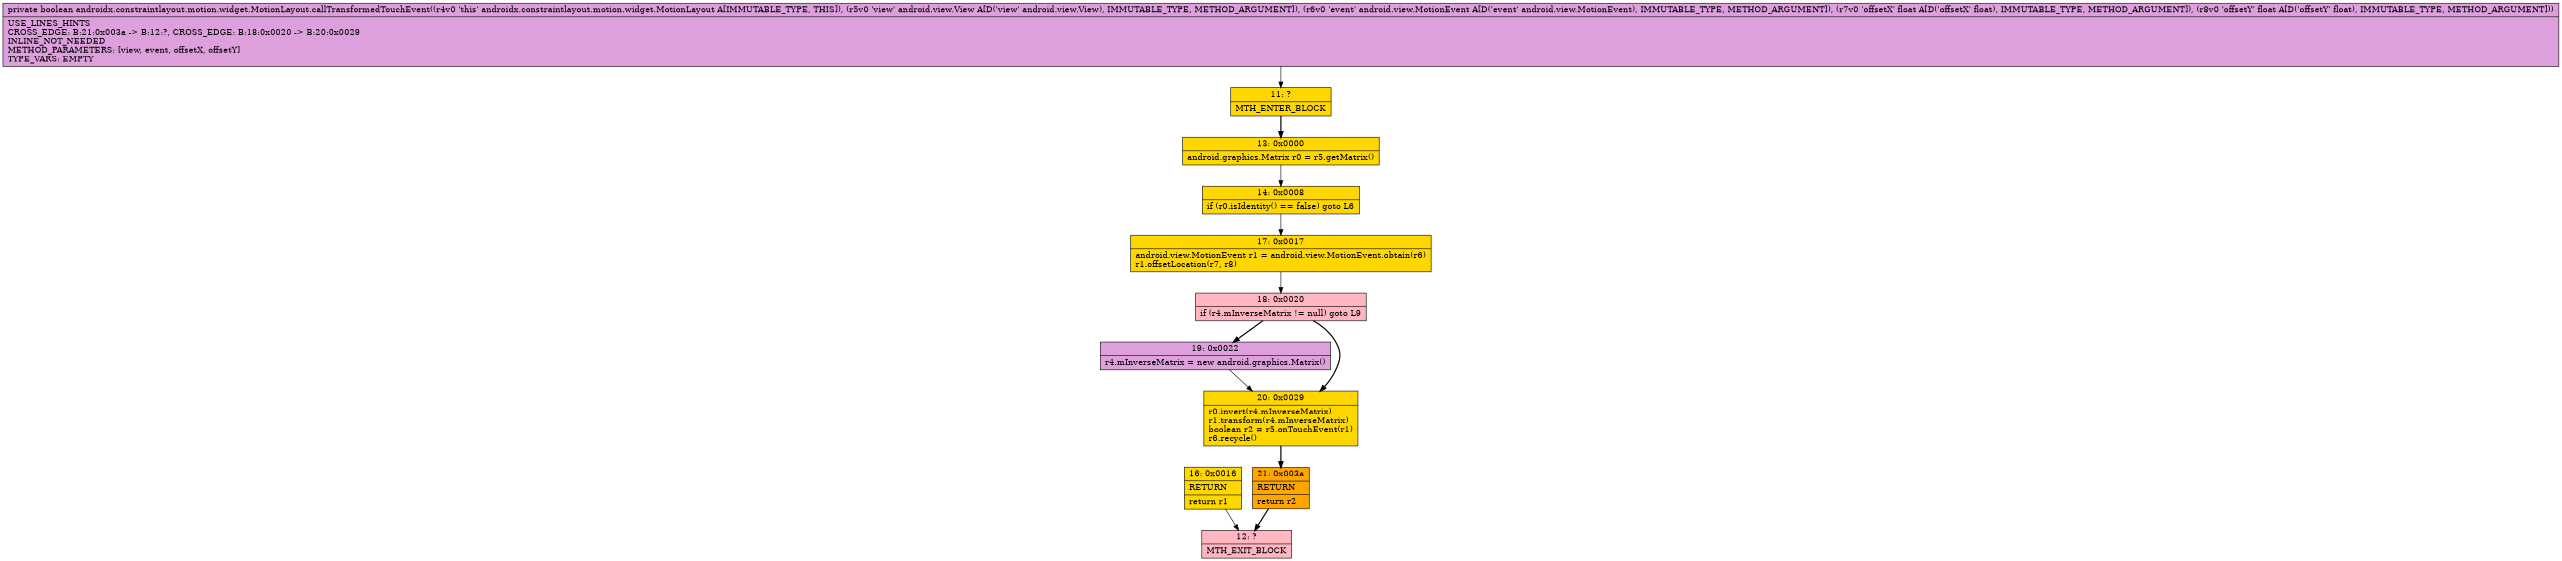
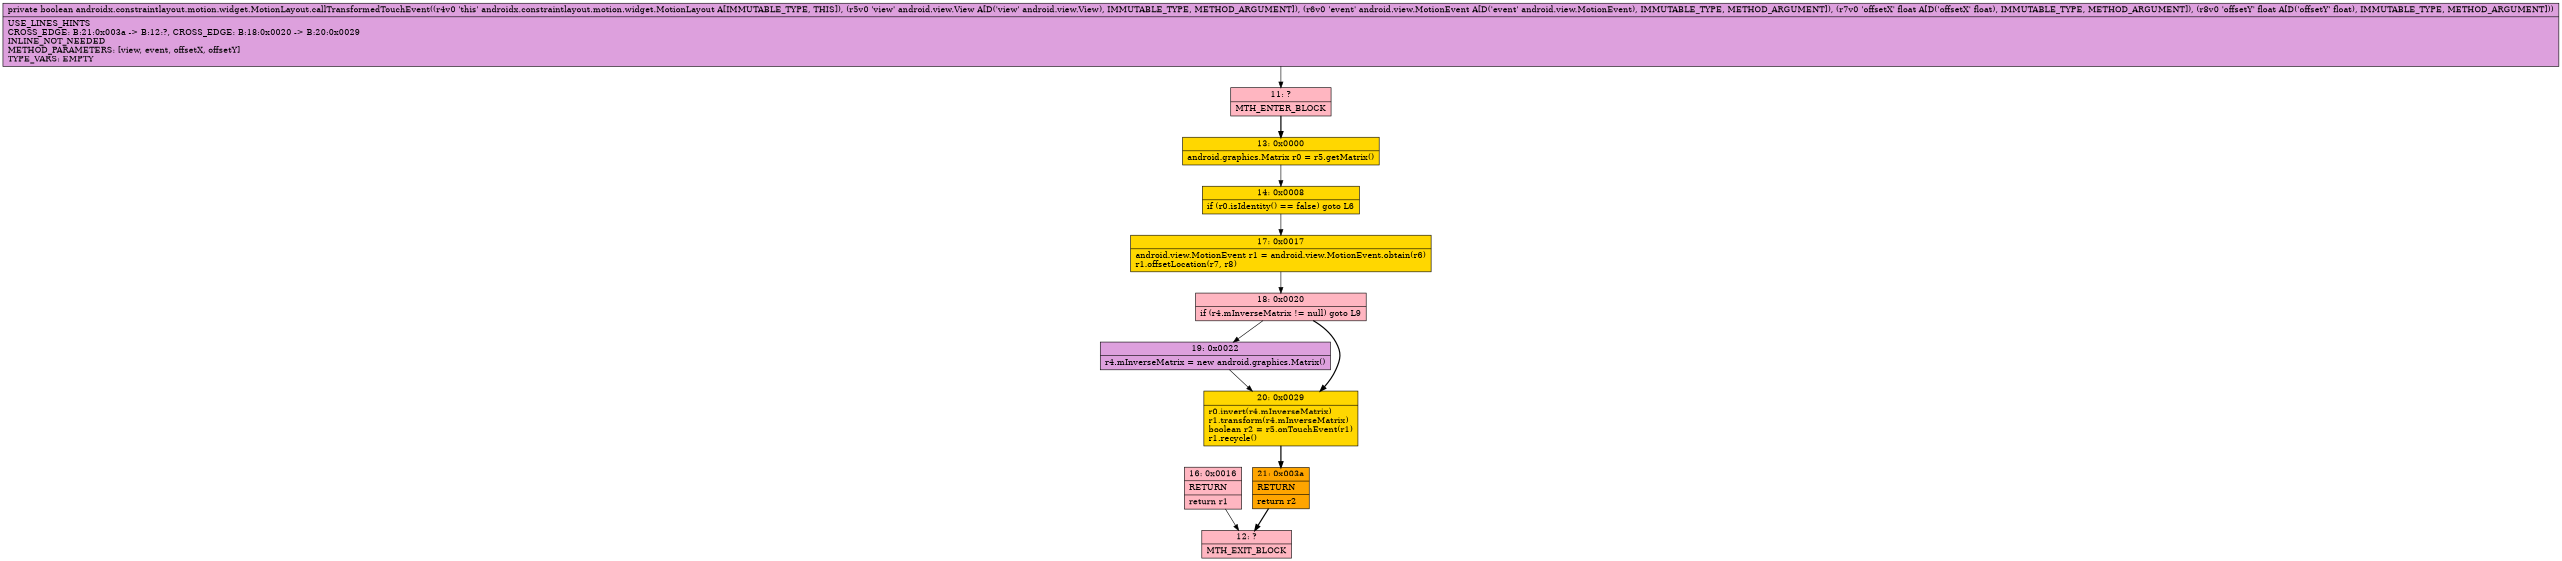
  digraph {
    node [fillcolor=gold shape=record style=filled]
    edge [style=solid]
-   n1 [label="{11\:\ ?|MTH_ENTER_BLOCK\l}"]
+   n1 [fillcolor=lightpink label="{11\:\ ?|MTH_ENTER_BLOCK\l}"]
    n2 [label="{13\:\ 0x0000|android.graphics.Matrix r0 = r5.getMatrix()\l}"]
    n3 [label="{14\:\ 0x0008|if (r0.isIdentity() == false) goto L6\l}"]
    n4 [label="{17\:\ 0x0017|android.view.MotionEvent r1 = android.view.MotionEvent.obtain(r6)\lr1.offsetLocation(r7, r8)\l}"]
    n5 [fillcolor=lightpink label="{18\:\ 0x0020|if (r4.mInverseMatrix != null) goto L9\l}"]
-   n6 [label="{16\:\ 0x0016|RETURN\l|return r1\l}"]
+   n6 [fillcolor=lightpink label="{16\:\ 0x0016|RETURN\l|return r1\l}"]
    n7 [fillcolor=lightpink label="{12\:\ ?|MTH_EXIT_BLOCK\l}"]
    n8 [fillcolor=plum label="{19\:\ 0x0022|r4.mInverseMatrix = new android.graphics.Matrix()\l}"]
-   n9 [label="{20\:\ 0x0029|r0.invert(r4.mInverseMatrix)\lr1.transform(r4.mInverseMatrix)\lboolean r2 = r5.onTouchEvent(r1)\lr6.recycle()\l}"]
+   n9 [label="{20\:\ 0x0029|r0.invert(r4.mInverseMatrix)\lr1.transform(r4.mInverseMatrix)\lboolean r2 = r5.onTouchEvent(r1)\lr1.recycle()\l}"]
    n10 [fillcolor=orange label="{21\:\ 0x003a|RETURN\l|return r2\l}"]
    n11 [fillcolor=plum label="{private boolean androidx.constraintlayout.motion.widget.MotionLayout.callTransformedTouchEvent((r4v0 'this' androidx.constraintlayout.motion.widget.MotionLayout A[IMMUTABLE_TYPE, THIS]), (r5v0 'view' android.view.View A[D('view' android.view.View), IMMUTABLE_TYPE, METHOD_ARGUMENT]), (r6v0 'event' android.view.MotionEvent A[D('event' android.view.MotionEvent), IMMUTABLE_TYPE, METHOD_ARGUMENT]), (r7v0 'offsetX' float A[D('offsetX' float), IMMUTABLE_TYPE, METHOD_ARGUMENT]), (r8v0 'offsetY' float A[D('offsetY' float), IMMUTABLE_TYPE, METHOD_ARGUMENT]))  | USE_LINES_HINTS\lCROSS_EDGE: B:21:0x003a \-\> B:12:?, CROSS_EDGE: B:18:0x0020 \-\> B:20:0x0029\lINLINE_NOT_NEEDED\lMETHOD_PARAMETERS: [view, event, offsetX, offsetY]\lTYPE_VARS: EMPTY\l}"]
    n1 -> n2 [style=bold]
    n2 -> n3
    n3 -> n4
    n4 -> n5
-   n5 -> n8 [style=bold]
+   n5 -> n8
    n5 -> n9 [style=bold]
    n6 -> n7
    n8 -> n9
    n9 -> n10 [style=bold]
    n10 -> n7 [style=bold]
    n11 -> n1
  }
